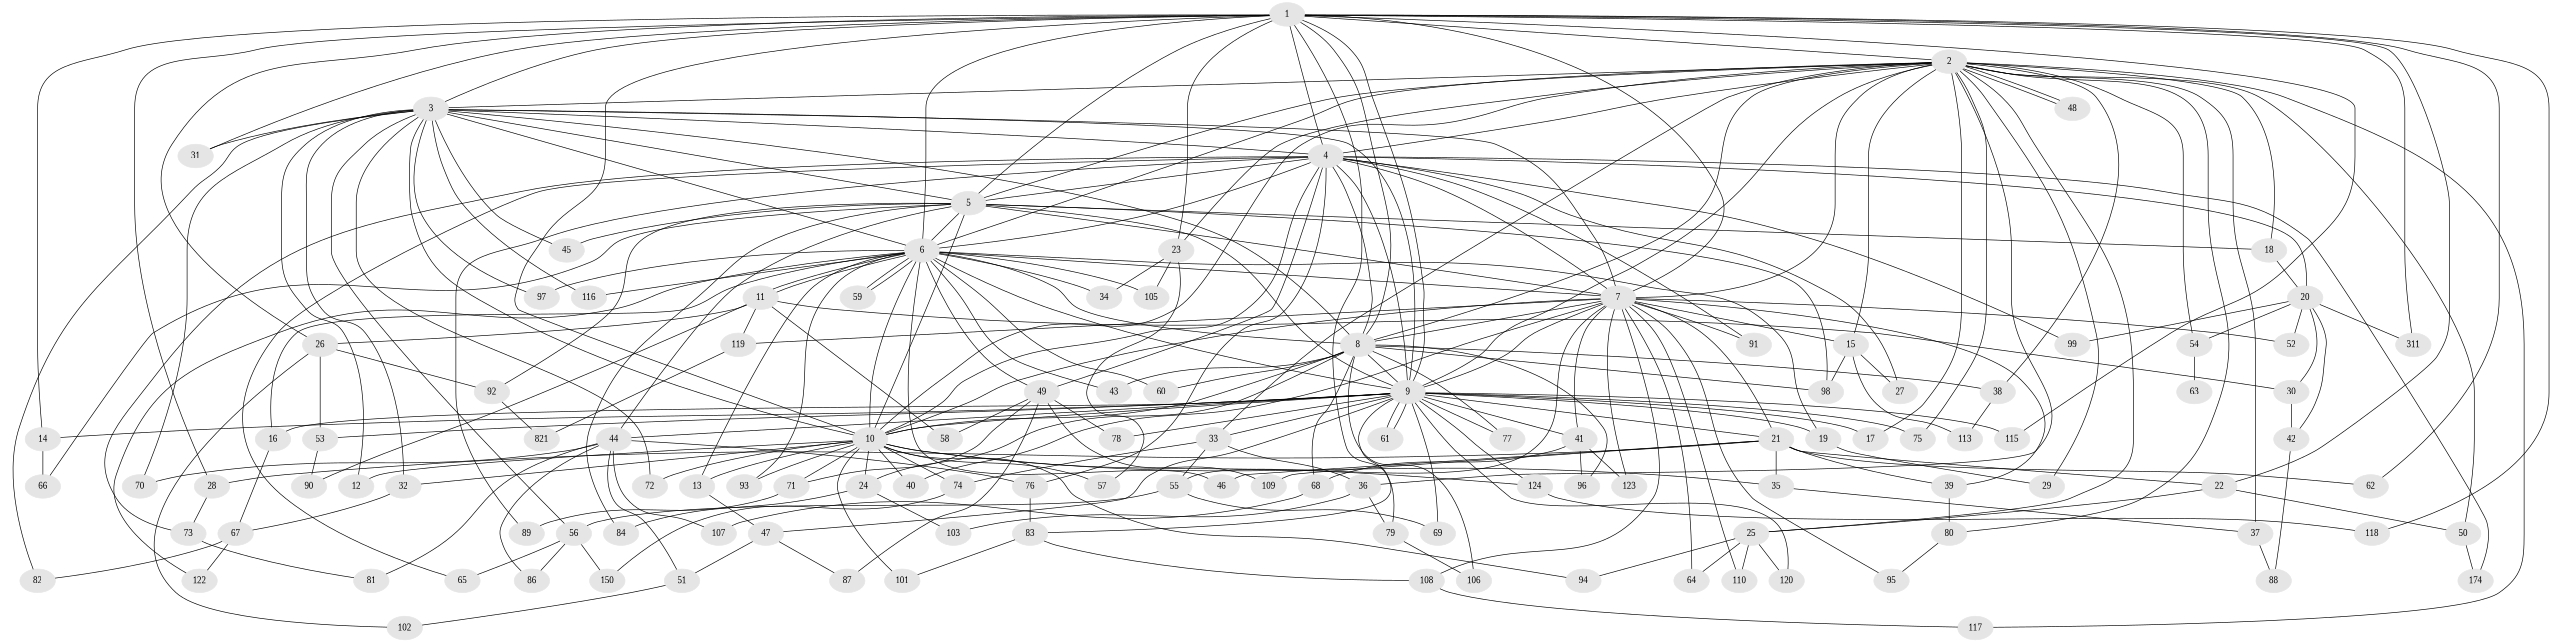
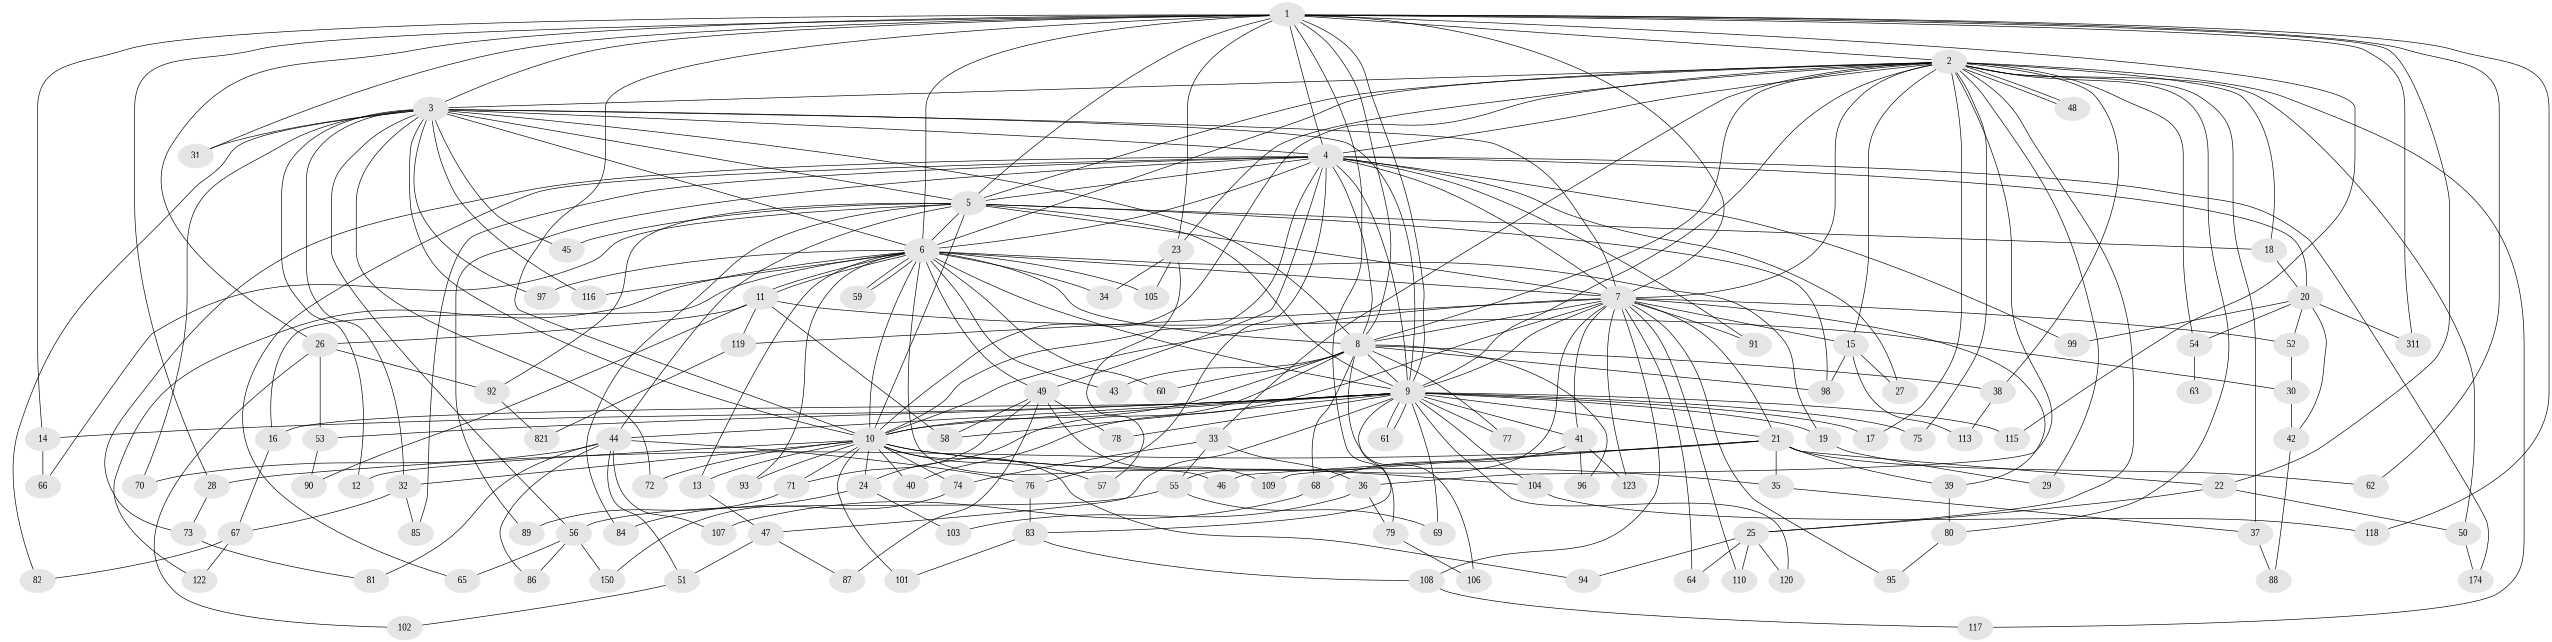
  graph {
    fontname="Liberation Serif"
    node [color=gray90 fontname="Liberation Serif" style=filled]
    edge [fontname="Liberation Serif"]
    1
    2
    3
    4
    5
    6
    7
    8
    9
    10
    14
    22
    23
    26
    28
    31
    62
    79
    n19 [label=311]
    115
    118
    15
    17
    18
    25
    29
    33
    36
    37
    38
    48
    50
    54
    75
    80
    117
    12
    32
    45
    56
    70
    72
    82
    97
    116
    20
    27
    49
    65
    73
    76
+   85
    89
    91
    99
    n56 [label=174]
    44
    66
    84
    92
    98
    11
    13
    16
    19
    34
    43
    46
    59
    60
    93
    105
    122
    21
    39
    40
    41
    52
    55
    64
    95
    108
    110
    119
    123
    24
    68
    77
    96
    106
    47
    53
    61
    69
    78
    83
-   104 [label=124]
+   104
    120
    35
    57
    71
    74
    94
    101
    102
    113
    103
    88
    63
    67
    86
    n112 [label=150]
    42
    30
    58
    109
    87
    81
    51
    107
    n121 [label=821]
    90
    1 -- 2
    1 -- 3
    1 -- 4
    1 -- 5
    1 -- 6
    1 -- 7
    1 -- 8
    1 -- 9
    1 -- 10
    1 -- 14
    1 -- 22
    1 -- 23
    1 -- 26
    1 -- 28
    1 -- 31
    1 -- 62
    1 -- 79
    1 -- n19
    1 -- 115
    1 -- 118
    2 -- 3
    2 -- 4
    2 -- 5
    2 -- 6
    2 -- 7
    2 -- 8
    2 -- 9
    2 -- 10
    2 -- 23
    2 -- 15
    2 -- 17
    2 -- 18
    2 -- 25
    2 -- 29
    2 -- 33
    2 -- 36
    2 -- 37
    2 -- 38
    2 -- 48
    2 -- 48
    2 -- 50
    2 -- 54
    2 -- 75
    2 -- 80
    2 -- 117
    3 -- 4
    3 -- 5
    3 -- 6
    3 -- 7
    3 -- 8
    3 -- 9
    3 -- 10
    3 -- 31
    3 -- 12
    3 -- 32
    3 -- 45
    3 -- 56
    3 -- 70
    3 -- 72
    3 -- 82
    3 -- 97
    3 -- 116
    4 -- 5
    4 -- 6
    4 -- 7
    4 -- 8
    4 -- 9
    4 -- 10
    4 -- 20
    4 -- 27
    4 -- 49
    4 -- 65
    4 -- 73
    4 -- 76
+   4 -- 85
    4 -- 89
    4 -- 91
    4 -- 99
    4 -- n56
    5 -- 6
    5 -- 7
    5 -- 9
    5 -- 10
    5 -- 18
    5 -- 45
    5 -- 44
    5 -- 66
    5 -- 84
    5 -- 92
    5 -- 98
    6 -- 7
    6 -- 8
    6 -- 9
    6 -- 10
    6 -- 97
    6 -- 116
    6 -- 49
    6 -- 11
    6 -- 11
    6 -- 13
    6 -- 16
    6 -- 19
    6 -- 34
    6 -- 43
    6 -- 46
    6 -- 59
    6 -- 59
    6 -- 60
    6 -- 93
    6 -- 105
    6 -- 122
    7 -- 8
    7 -- 9
    7 -- 10
    7 -- 15
    7 -- 91
    7 -- 21
    7 -- 39
    7 -- 40
    7 -- 41
    7 -- 52
    7 -- 55
    7 -- 64
    7 -- 95
    7 -- 108
    7 -- 110
    7 -- 119
    7 -- 123
    8 -- 9
    8 -- 10
    8 -- 38
    8 -- 98
    8 -- 43
    8 -- 60
    8 -- 24
    8 -- 68
    8 -- 77
    8 -- 96
    8 -- 106
    9 -- 10
    9 -- 14
    9 -- 115
    9 -- 17
-   9 -- 33
+   9 -- 58
    9 -- 75
    9 -- 44
    9 -- 16
    9 -- 19
    9 -- 21
    9 -- 41
    9 -- 77
    9 -- 47
    9 -- 53
    9 -- 61
    9 -- 61
    9 -- 69
    9 -- 78
    9 -- 83
    9 -- 104
    9 -- 120
    10 -- 12
    10 -- 32
    10 -- 72
    10 -- 13
    10 -- 93
    10 -- 40
    10 -- 24
    10 -- 104
    10 -- 35
    10 -- 57
    10 -- 71
    10 -- 74
    10 -- 94
    10 -- 101
    14 -- 66
    22 -- 25
    22 -- 50
    23 -- 34
    23 -- 105
    23 -- 57
    26 -- 92
    26 -- 53
    26 -- 102
    28 -- 73
    79 -- 106
    15 -- 27
    15 -- 98
    15 -- 113
    18 -- 20
    25 -- 64
    25 -- 110
    25 -- 120
    25 -- 94
    33 -- 36
    33 -- 55
    33 -- 74
    36 -- 79
    36 -- 103
    37 -- 88
    38 -- 113
    50 -- n56
    54 -- 63
    80 -- 95
+   32 -- 85
    32 -- 67
    56 -- 65
    56 -- 86
    56 -- n112
    20 -- n19
    20 -- 54
    20 -- 99
    20 -- 52
    20 -- 42
-   20 -- 30
+   52 -- 30
    49 -- 78
    49 -- 71
    49 -- 58
    49 -- 109
    49 -- 87
    73 -- 81
    76 -- 83
    44 -- 70
    44 -- 76
    44 -- 86
    44 -- 81
    44 -- 51
    44 -- 107
    92 -- n121
    11 -- 26
    11 -- 119
    11 -- 30
    11 -- 58
    11 -- 90
    13 -- 47
    16 -- 67
    19 -- 29
    21 -- 22
    21 -- 28
    21 -- 62
    21 -- 46
    21 -- 39
    21 -- 35
    21 -- 109
    39 -- 80
    41 -- 123
    41 -- 68
    41 -- 96
    55 -- 56
    55 -- 69
    108 -- 117
    119 -- n121
    24 -- 84
    24 -- 103
    68 -- 107
    47 -- 87
    47 -- 51
    53 -- 90
    83 -- 108
    83 -- 101
    104 -- 118
    35 -- 37
    71 -- 89
    74 -- n112
    67 -- 82
    67 -- 122
    42 -- 88
    30 -- 42
    51 -- 102
  }
